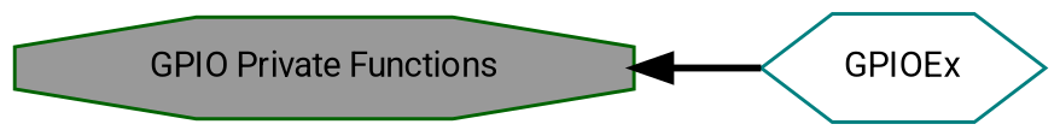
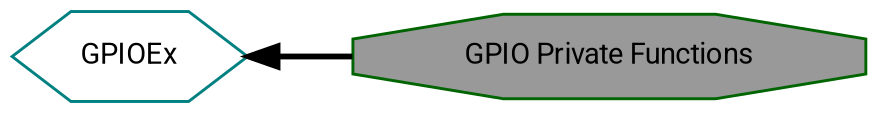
  digraph {
    rankdir=LR
    fontname=Roboto
    node [fontname=Roboto fontsize=10 style=filled]
    n1 [color=teal fillcolor=white height=0.2 label=GPIOEx shape=hexagon width=0.4]
    n2 [color=darkgreen fillcolor=grey60 fontcolor=black height=0.2 label="GPIO Private Functions" shape=octagon width=0.4]
-   n2 -> n1 [dir=back fontname=Roboto fontsize=10 labelfontname=Helvetica labelfontsize=10 shape=plaintext style=bold color=black]
+   n1 -> n2 [dir=back fontname=Roboto fontsize=10 labelfontname=Helvetica labelfontsize=10 shape=plaintext style=bold color=black]
  }
